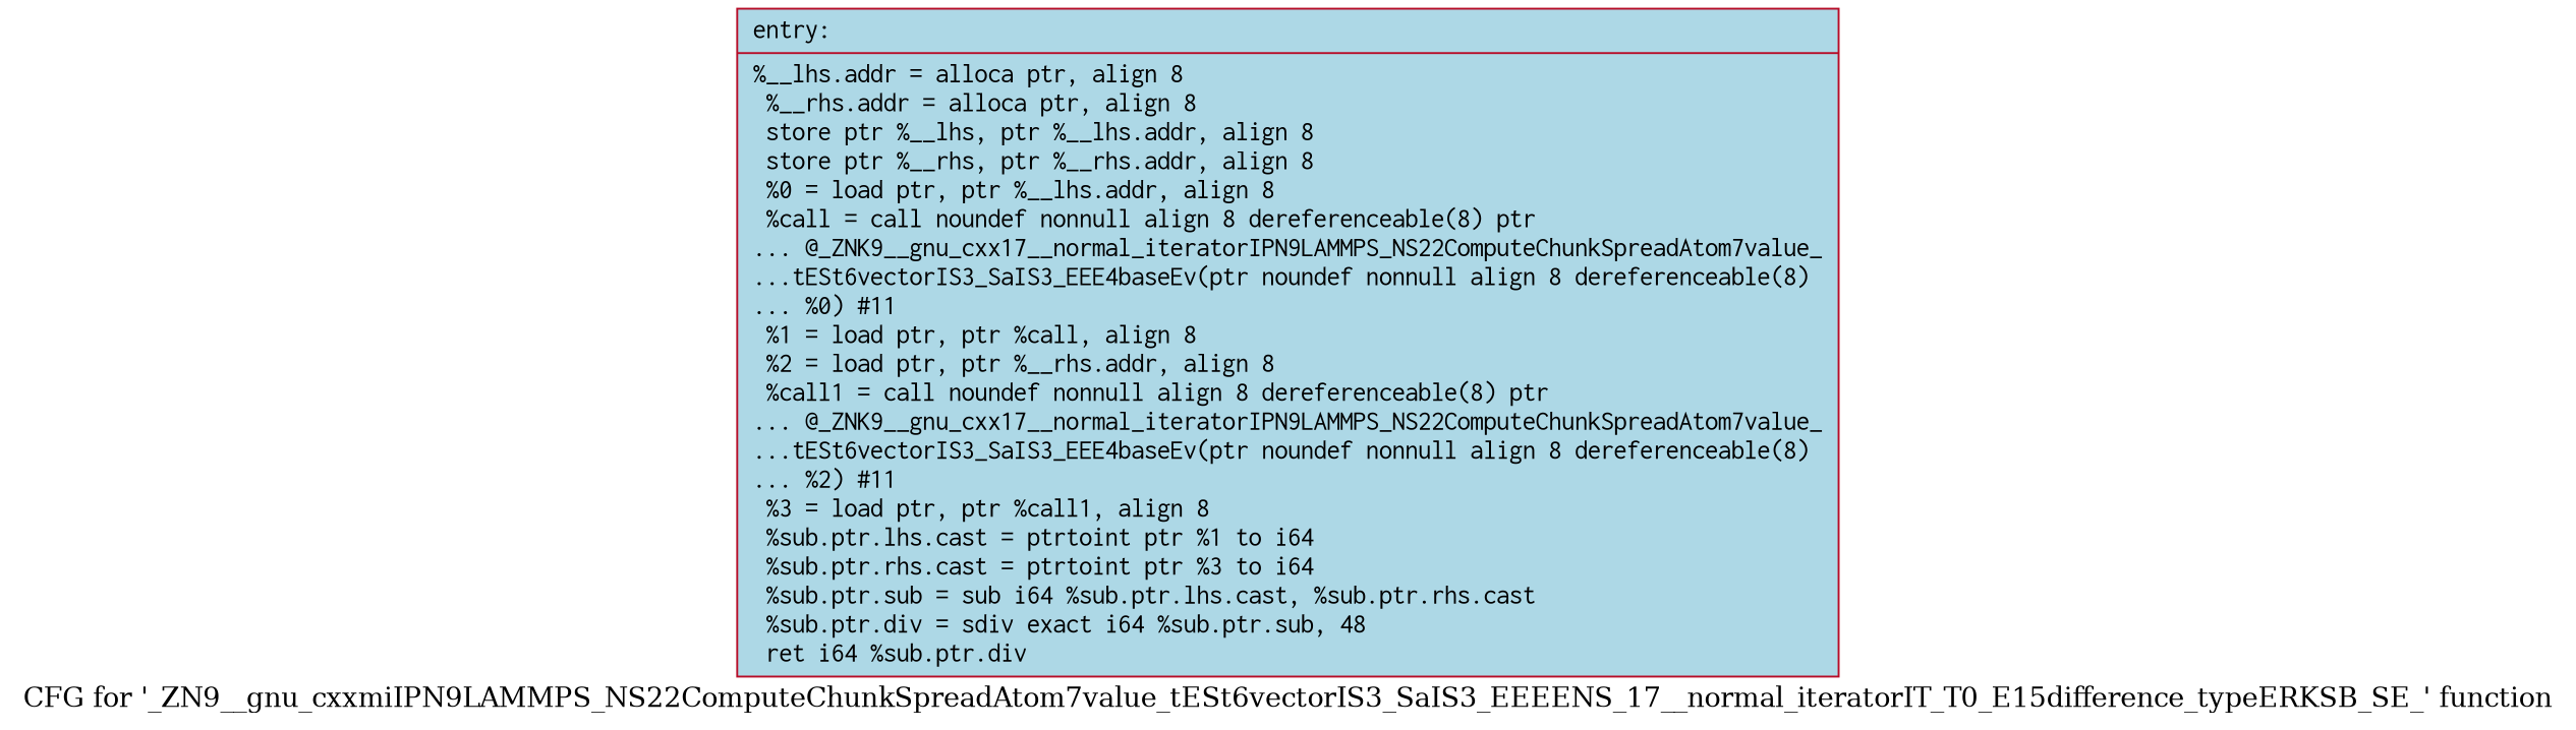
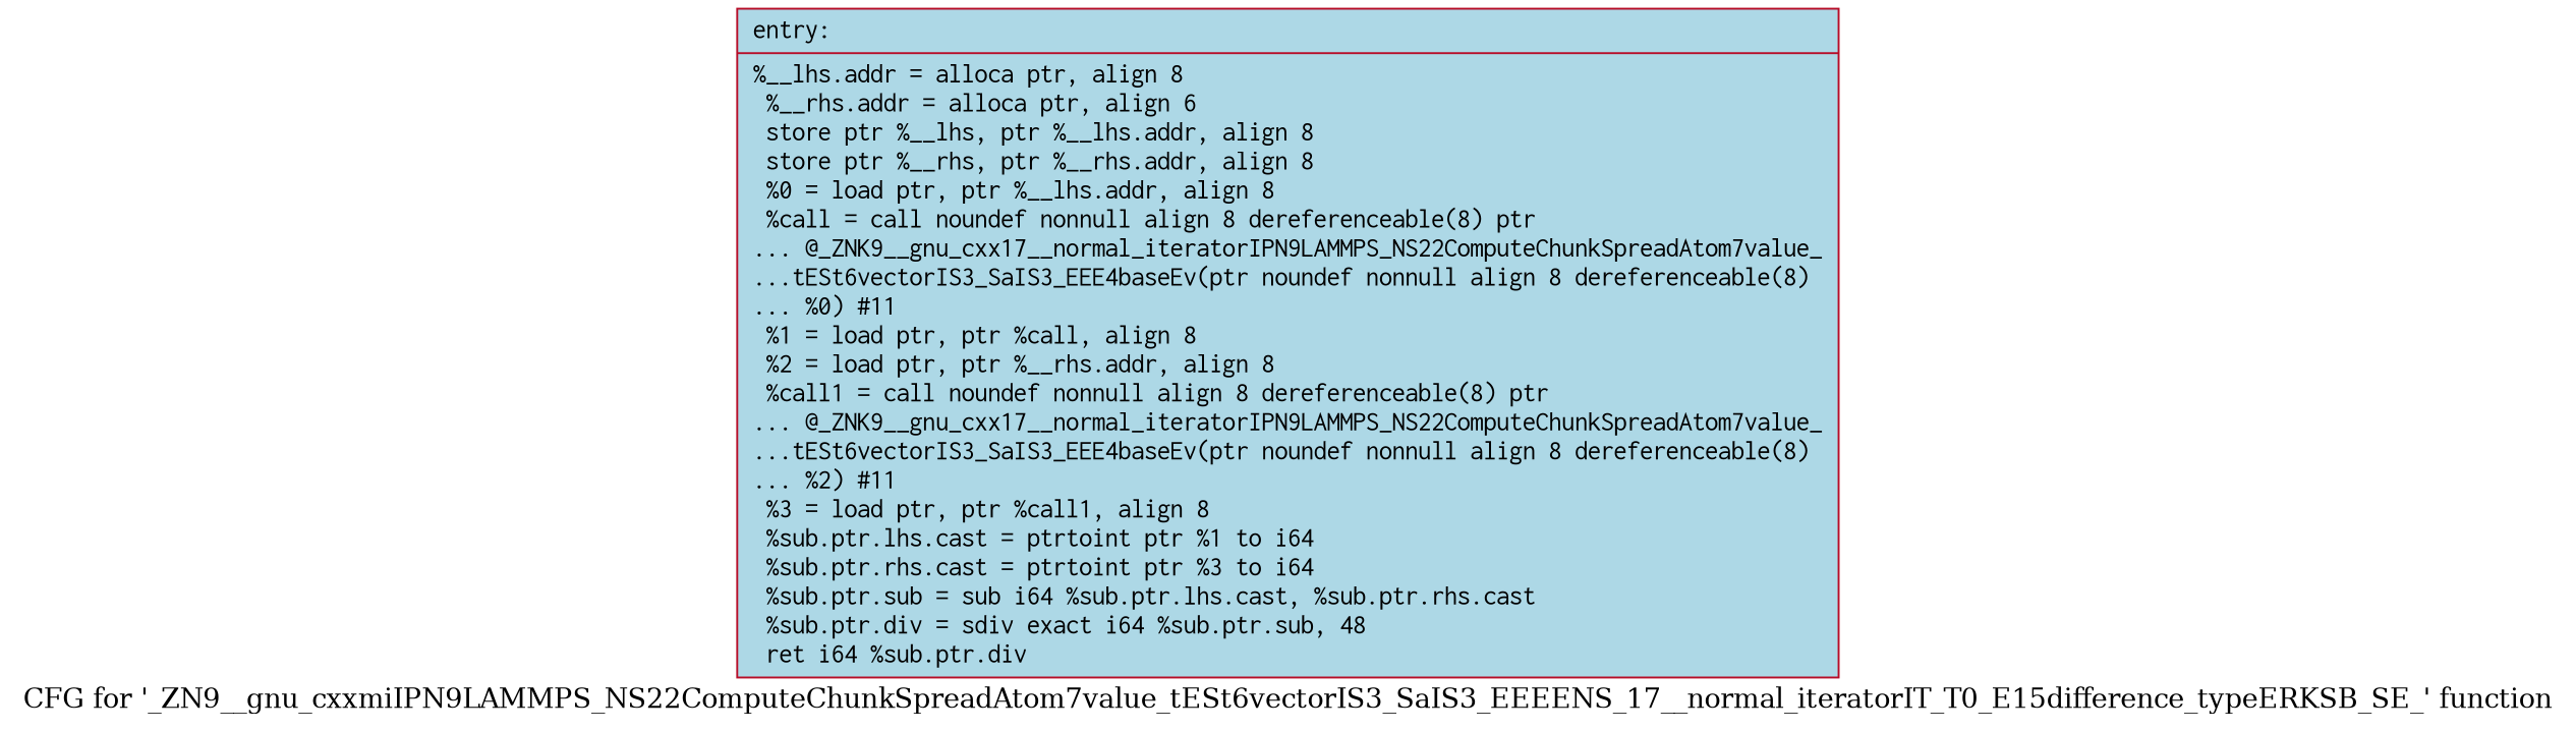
  digraph {
    label="CFG for '_ZN9__gnu_cxxmiIPN9LAMMPS_NS22ComputeChunkSpreadAtom7value_tESt6vectorIS3_SaIS3_EEEENS_17__normal_iteratorIT_T0_E15difference_typeERKSB_SE_' function"
-   n1 [color="#b70d28ff" fillcolor=lightblue fontname=Courier label="{entry:\l|  %__lhs.addr = alloca ptr, align 8\l  %__rhs.addr = alloca ptr, align 8\l  store ptr %__lhs, ptr %__lhs.addr, align 8\l  store ptr %__rhs, ptr %__rhs.addr, align 8\l  %0 = load ptr, ptr %__lhs.addr, align 8\l  %call = call noundef nonnull align 8 dereferenceable(8) ptr\l... @_ZNK9__gnu_cxx17__normal_iteratorIPN9LAMMPS_NS22ComputeChunkSpreadAtom7value_\l...tESt6vectorIS3_SaIS3_EEE4baseEv(ptr noundef nonnull align 8 dereferenceable(8)\l... %0) #11\l  %1 = load ptr, ptr %call, align 8\l  %2 = load ptr, ptr %__rhs.addr, align 8\l  %call1 = call noundef nonnull align 8 dereferenceable(8) ptr\l... @_ZNK9__gnu_cxx17__normal_iteratorIPN9LAMMPS_NS22ComputeChunkSpreadAtom7value_\l...tESt6vectorIS3_SaIS3_EEE4baseEv(ptr noundef nonnull align 8 dereferenceable(8)\l... %2) #11\l  %3 = load ptr, ptr %call1, align 8\l  %sub.ptr.lhs.cast = ptrtoint ptr %1 to i64\l  %sub.ptr.rhs.cast = ptrtoint ptr %3 to i64\l  %sub.ptr.sub = sub i64 %sub.ptr.lhs.cast, %sub.ptr.rhs.cast\l  %sub.ptr.div = sdiv exact i64 %sub.ptr.sub, 48\l  ret i64 %sub.ptr.div\l}" shape=record style=filled]
+   n1 [color="#b70d28ff" fillcolor=lightblue fontname=Courier label="{entry:\l|  %__lhs.addr = alloca ptr, align 8\l  %__rhs.addr = alloca ptr, align 6\l  store ptr %__lhs, ptr %__lhs.addr, align 8\l  store ptr %__rhs, ptr %__rhs.addr, align 8\l  %0 = load ptr, ptr %__lhs.addr, align 8\l  %call = call noundef nonnull align 8 dereferenceable(8) ptr\l... @_ZNK9__gnu_cxx17__normal_iteratorIPN9LAMMPS_NS22ComputeChunkSpreadAtom7value_\l...tESt6vectorIS3_SaIS3_EEE4baseEv(ptr noundef nonnull align 8 dereferenceable(8)\l... %0) #11\l  %1 = load ptr, ptr %call, align 8\l  %2 = load ptr, ptr %__rhs.addr, align 8\l  %call1 = call noundef nonnull align 8 dereferenceable(8) ptr\l... @_ZNK9__gnu_cxx17__normal_iteratorIPN9LAMMPS_NS22ComputeChunkSpreadAtom7value_\l...tESt6vectorIS3_SaIS3_EEE4baseEv(ptr noundef nonnull align 8 dereferenceable(8)\l... %2) #11\l  %3 = load ptr, ptr %call1, align 8\l  %sub.ptr.lhs.cast = ptrtoint ptr %1 to i64\l  %sub.ptr.rhs.cast = ptrtoint ptr %3 to i64\l  %sub.ptr.sub = sub i64 %sub.ptr.lhs.cast, %sub.ptr.rhs.cast\l  %sub.ptr.div = sdiv exact i64 %sub.ptr.sub, 48\l  ret i64 %sub.ptr.div\l}" shape=record style=filled]
  }
